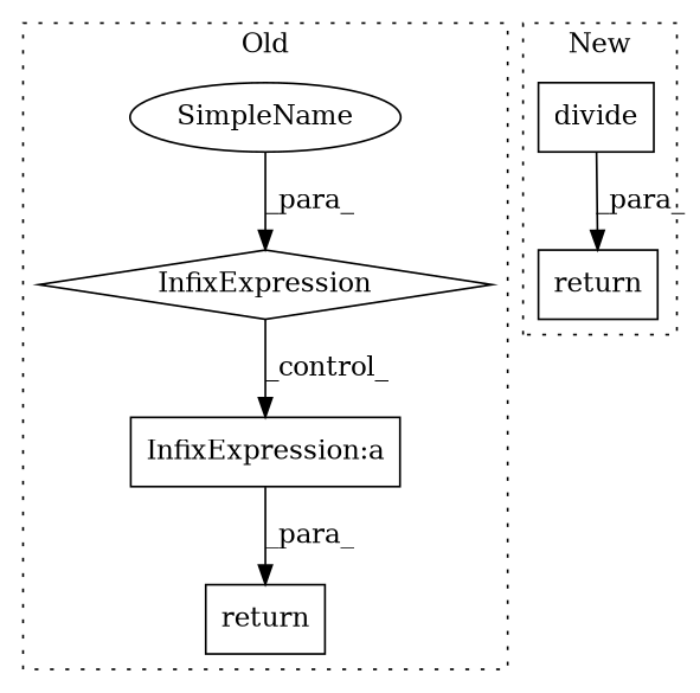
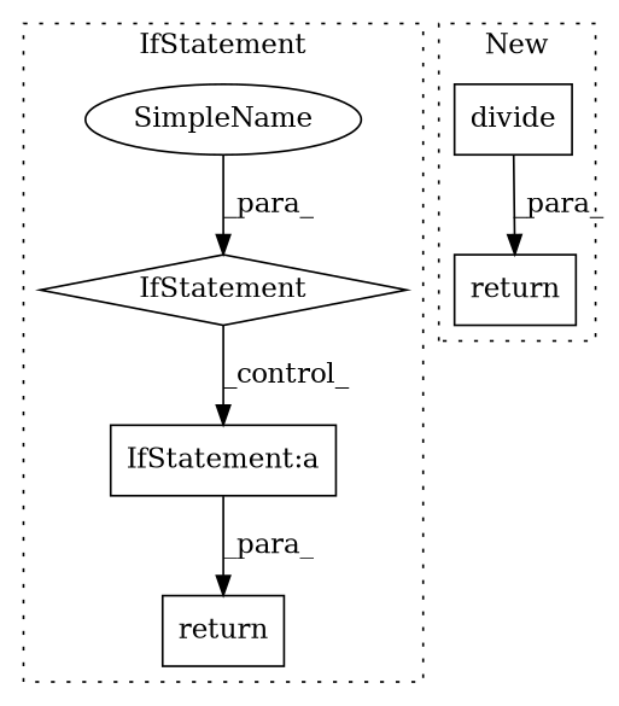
  digraph {
    node [a=41 l=7 shape=box]
    n1 [label=return s=17560]
-   n2 [a=27 l=3 label="InfixExpression:a" s=17537]
-   n3 [a=25 l="4,2" label=InfixExpression s="17473,17489" shape=diamond]
+   n2 [a=27 l=3 label="IfStatement:a" s=17537]
+   n3 [a=25 l="4,2" label=IfStatement s="17473,17489" shape=diamond]
    n4 [a=42 label=SimpleName shape=ellipse l=""]
    n5 [a=32 l="7,1" label=divide s="17414,17433"]
    n6 [label=return s=17402]
    subgraph cluster_1 {
-     label=Old
+     label=IfStatement
      style=dotted
      n1
      n2
      n3
      n4
    }
    subgraph cluster_2 {
      label=New
      style=dotted
      n5
      n6
    }
    n2 -> n1 [label=_para_]
    n3 -> n2 [label=_control_]
    n4 -> n3 [label=_para_]
    n5 -> n6 [label=_para_]
  }
